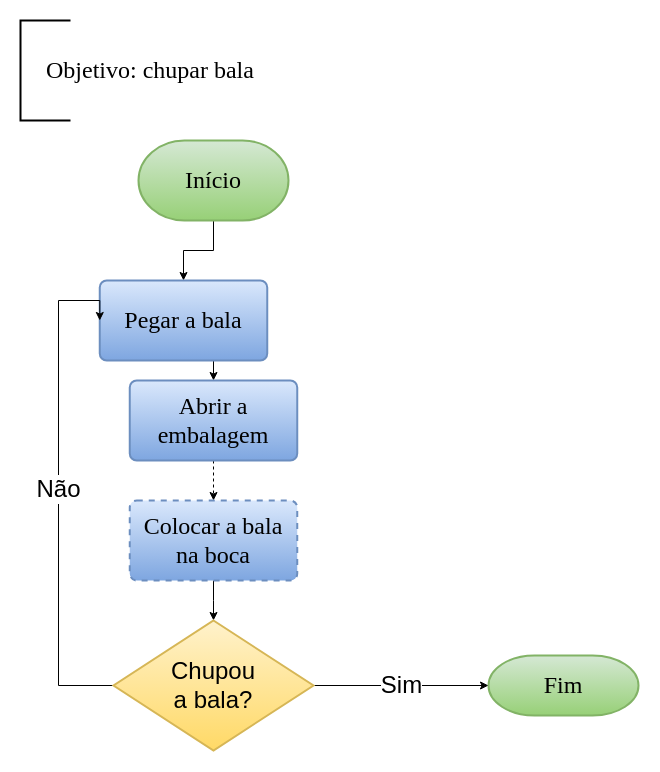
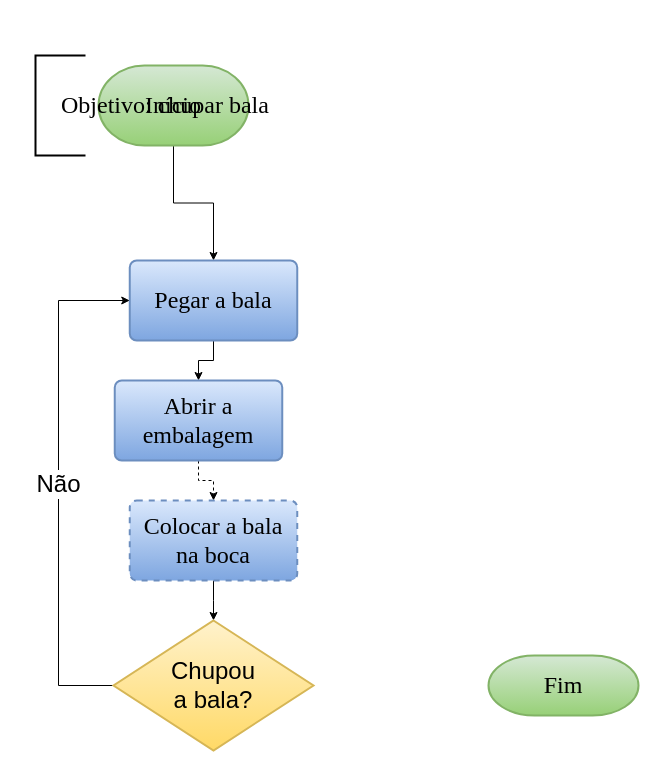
  <mxCell id="0" />
  <mxCell id="1" parent="0" />
  <mxCell id="2" style="edgeStyle=orthogonalEdgeStyle;rounded=0;orthogonalLoop=1;jettySize=auto;html=1;exitX=0.5;exitY=1;exitDx=0;exitDy=0;exitPerimeter=0;entryX=0.5;entryY=0;entryDx=0;entryDy=0;fontFamily=Times New Roman;fontSize=24;fontColor=#000000;" parent="1" source="3" target="5" edge="1"><mxGeometry relative="1" as="geometry" /></mxCell>
- <mxCell id="3" value="&lt;span style=&quot;font-size: 24px;&quot;&gt;Início&lt;/span&gt;" style="strokeWidth=2;html=1;shape=mxgraph.flowchart.terminator;whiteSpace=wrap;strokeColor=#82b366;shadow=0;sketch=0;fontFamily=Times New Roman;fontSize=24;fillColor=#d5e8d4;gradientColor=#97d077;fontStyle=0" parent="1" vertex="1"><mxGeometry x="138" y="140" width="150" height="80" as="geometry" /></mxCell>
+ <mxCell id="3" value="&lt;span style=&quot;font-size: 24px;&quot;&gt;Início&lt;/span&gt;" style="strokeWidth=2;html=1;shape=mxgraph.flowchart.terminator;whiteSpace=wrap;strokeColor=#82b366;shadow=0;sketch=0;fontFamily=Times New Roman;fontSize=24;fillColor=#d5e8d4;gradientColor=#97d077;fontStyle=0" parent="1" vertex="1"><mxGeometry x="98" y="65" width="150" height="80" as="geometry" /></mxCell>
  <mxCell id="4" style="edgeStyle=orthogonalEdgeStyle;rounded=0;orthogonalLoop=1;jettySize=auto;html=1;exitX=0.5;exitY=1;exitDx=0;exitDy=0;entryX=0.5;entryY=0;entryDx=0;entryDy=0;" parent="1" source="5" target="9" edge="1"><mxGeometry relative="1" as="geometry" /></mxCell>
- <mxCell id="5" value="Pegar a bala" style="rounded=1;whiteSpace=wrap;html=1;absoluteArcSize=1;arcSize=14;strokeWidth=2;shadow=0;sketch=0;fillColor=#dae8fc;fontFamily=Times New Roman;fontSize=24;strokeColor=#6c8ebf;gradientColor=#7ea6e0;fontStyle=0" parent="1" vertex="1"><mxGeometry x="99.25" y="280" width="167.5" height="80" as="geometry" /></mxCell>
+ <mxCell id="5" value="Pegar a bala" style="rounded=1;whiteSpace=wrap;html=1;absoluteArcSize=1;arcSize=14;strokeWidth=2;shadow=0;sketch=0;fillColor=#dae8fc;fontFamily=Times New Roman;fontSize=24;strokeColor=#6c8ebf;gradientColor=#7ea6e0;fontStyle=0" parent="1" vertex="1"><mxGeometry x="129.25" y="260" width="167.5" height="80" as="geometry" /></mxCell>
  <mxCell id="6" value="&lt;span style=&quot;font-size: 24px&quot;&gt;Fim&lt;br&gt;&lt;/span&gt;" style="strokeWidth=2;html=1;shape=mxgraph.flowchart.terminator;whiteSpace=wrap;strokeColor=#82b366;shadow=0;sketch=0;fontFamily=Times New Roman;fontSize=24;fillColor=#d5e8d4;gradientColor=#97d077;fontStyle=0" parent="1" vertex="1"><mxGeometry x="488" y="655" width="150" height="60" as="geometry" /></mxCell>
- <mxCell id="7" value="&amp;nbsp; &amp;nbsp; Objetivo: chupar bala" style="strokeWidth=2;html=1;shape=mxgraph.flowchart.annotation_1;align=left;pointerEvents=1;shadow=0;sketch=0;fillColor=#0066CC;fontFamily=Times New Roman;fontSize=24;fontColor=#000000;" parent="1" vertex="1"><mxGeometry x="20" y="20" width="50" height="100" as="geometry" /></mxCell>
+ <mxCell id="7" value="&amp;nbsp; &amp;nbsp; Objetivo: chupar bala" style="strokeWidth=2;html=1;shape=mxgraph.flowchart.annotation_1;align=left;pointerEvents=1;shadow=0;sketch=0;fillColor=#0066CC;fontFamily=Times New Roman;fontSize=24;fontColor=#000000;" parent="1" vertex="1"><mxGeometry x="35" y="55" width="50" height="100" as="geometry" /></mxCell>
  <mxCell id="8" style="edgeStyle=orthogonalEdgeStyle;rounded=0;orthogonalLoop=1;jettySize=auto;html=1;exitX=0.5;exitY=1;exitDx=0;exitDy=0;entryX=0.5;entryY=0;entryDx=0;entryDy=0;dashed=1;" parent="1" source="9" target="11" edge="1"><mxGeometry relative="1" as="geometry" /></mxCell>
- <mxCell id="9" value="Abrir a embalagem" style="rounded=1;whiteSpace=wrap;html=1;absoluteArcSize=1;arcSize=14;strokeWidth=2;shadow=0;sketch=0;fillColor=#dae8fc;fontFamily=Times New Roman;fontSize=24;strokeColor=#6c8ebf;gradientColor=#7ea6e0;fontStyle=0" parent="1" vertex="1"><mxGeometry x="129.25" y="380" width="167.5" height="80" as="geometry" /></mxCell>
+ <mxCell id="9" value="Abrir a embalagem" style="rounded=1;whiteSpace=wrap;html=1;absoluteArcSize=1;arcSize=14;strokeWidth=2;shadow=0;sketch=0;fillColor=#dae8fc;fontFamily=Times New Roman;fontSize=24;strokeColor=#6c8ebf;gradientColor=#7ea6e0;fontStyle=0" parent="1" vertex="1"><mxGeometry x="114.25" y="380" width="167.5" height="80" as="geometry" /></mxCell>
  <mxCell id="10" style="edgeStyle=orthogonalEdgeStyle;rounded=0;orthogonalLoop=1;jettySize=auto;html=1;exitX=0.5;exitY=1;exitDx=0;exitDy=0;entryX=0.5;entryY=0;entryDx=0;entryDy=0;" parent="1" source="11" edge="1"><mxGeometry relative="1" as="geometry"><mxPoint x="213" y="620" as="targetPoint" /></mxGeometry></mxCell>
  <mxCell id="11" value="Colocar a bala na boca" style="rounded=1;whiteSpace=wrap;html=1;absoluteArcSize=1;arcSize=14;strokeWidth=2;shadow=0;sketch=0;fillColor=#dae8fc;fontFamily=Times New Roman;fontSize=24;strokeColor=#6c8ebf;gradientColor=#7ea6e0;fontStyle=0;dashed=1;" parent="1" vertex="1"><mxGeometry x="129.25" y="500" width="167.5" height="80" as="geometry" /></mxCell>
  <mxCell id="12" value="&lt;font style=&quot;font-size: 24px&quot;&gt;Não&lt;/font&gt;" style="edgeStyle=orthogonalEdgeStyle;rounded=0;orthogonalLoop=1;jettySize=auto;html=1;exitX=0;exitY=0.5;exitDx=0;exitDy=0;exitPerimeter=0;entryX=0;entryY=0.5;entryDx=0;entryDy=0;" edge="1" parent="1" source="14" target="5"><mxGeometry relative="1" as="geometry"><mxPoint x="118" y="300" as="targetPoint" /><Array as="points"><mxPoint x="58" y="685" /><mxPoint x="58" y="300" /></Array></mxGeometry></mxCell>
- <mxCell id="13" value="&lt;font style=&quot;font-size: 24px&quot;&gt;Sim&lt;/font&gt;" style="edgeStyle=orthogonalEdgeStyle;rounded=0;orthogonalLoop=1;jettySize=auto;html=1;exitX=1;exitY=0.5;exitDx=0;exitDy=0;exitPerimeter=0;entryX=0;entryY=0.5;entryDx=0;entryDy=0;entryPerimeter=0;" edge="1" parent="1" source="14" target="6"><mxGeometry relative="1" as="geometry" /></mxCell>
  <mxCell id="14" value="&lt;font style=&quot;font-size: 24px&quot;&gt;Chupou&lt;br&gt;a bala?&lt;/font&gt;" style="strokeWidth=2;html=1;shape=mxgraph.flowchart.decision;whiteSpace=wrap;fillColor=#fff2cc;strokeColor=#d6b656;gradientColor=#ffd966;" vertex="1" parent="1"><mxGeometry x="113" y="620" width="200" height="130" as="geometry" /></mxCell>
